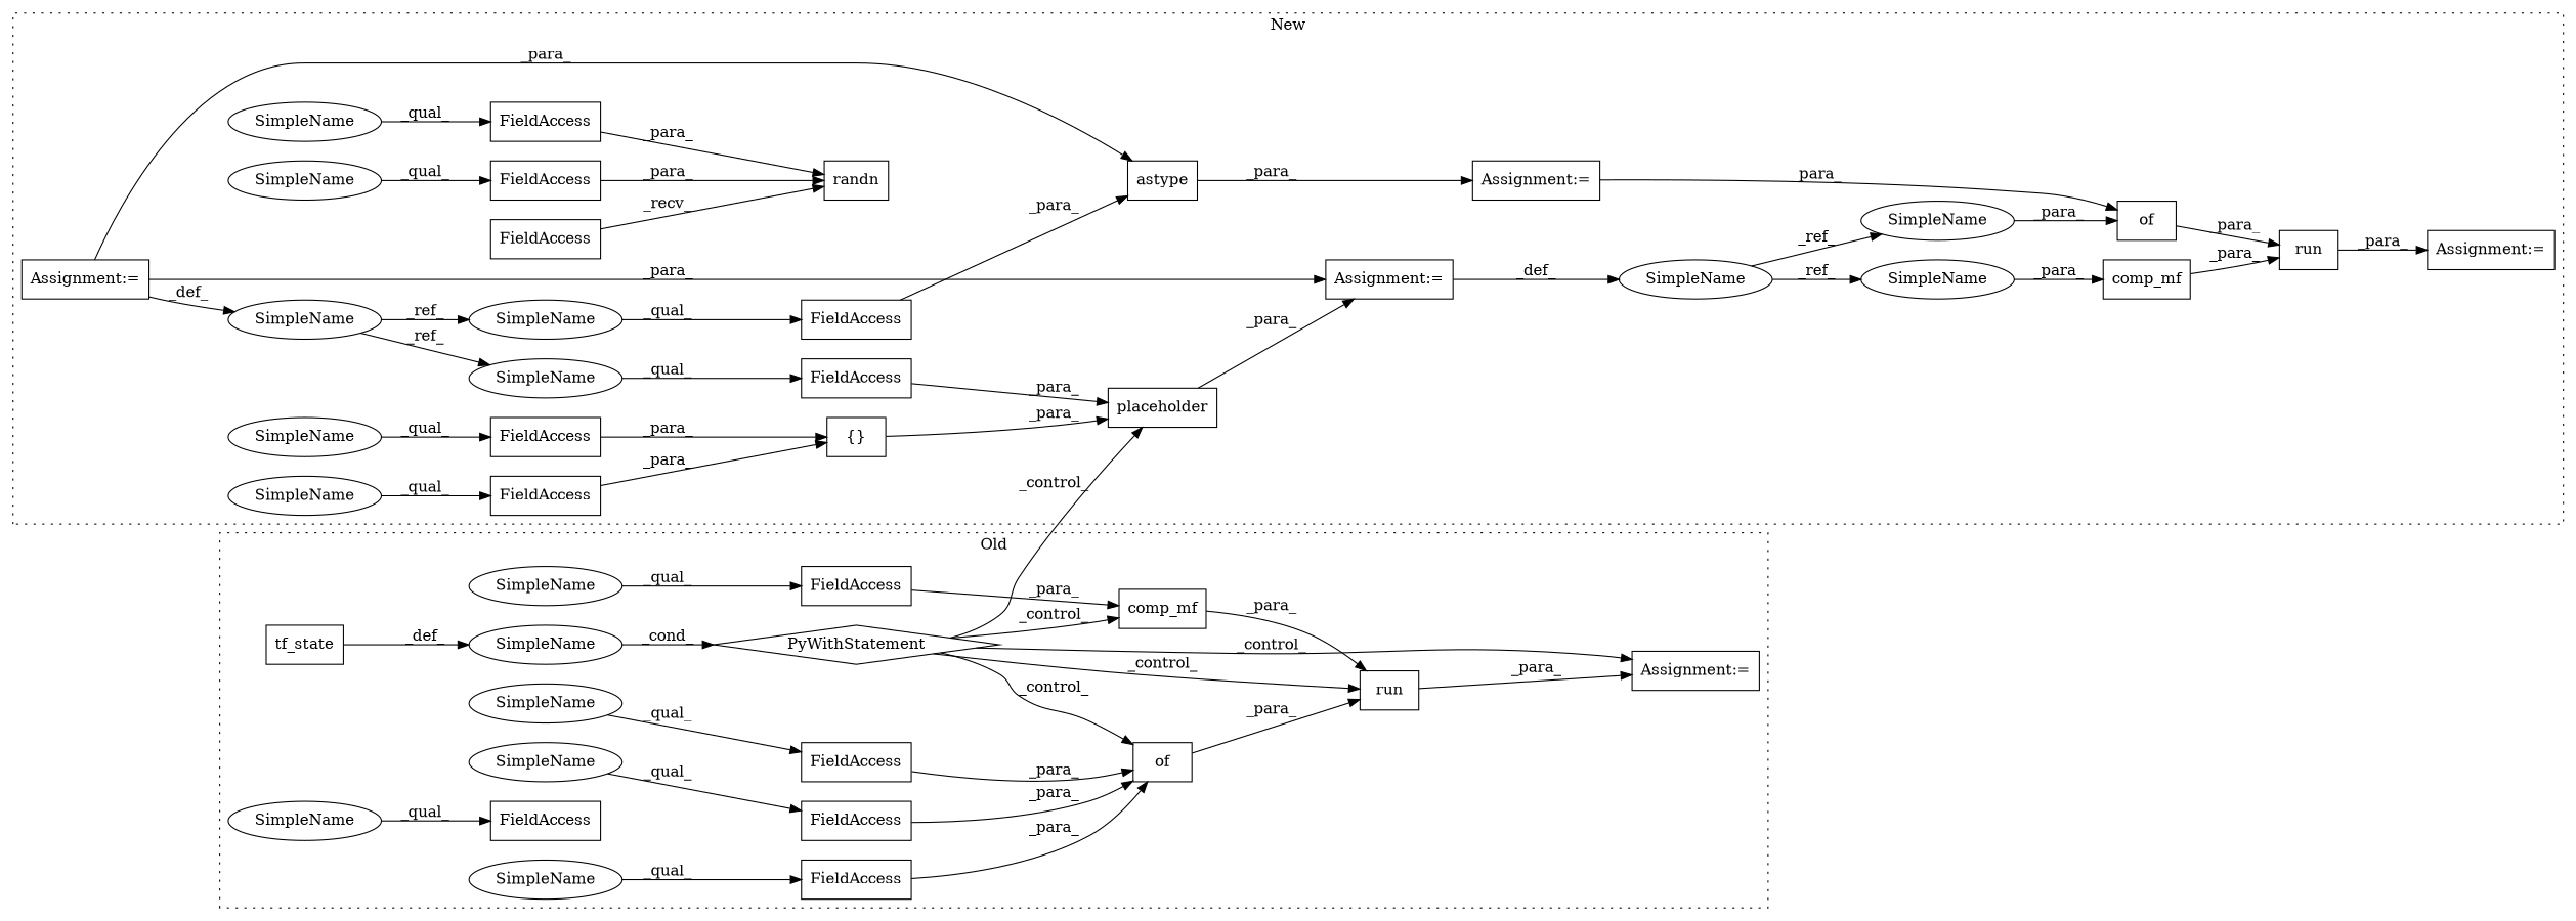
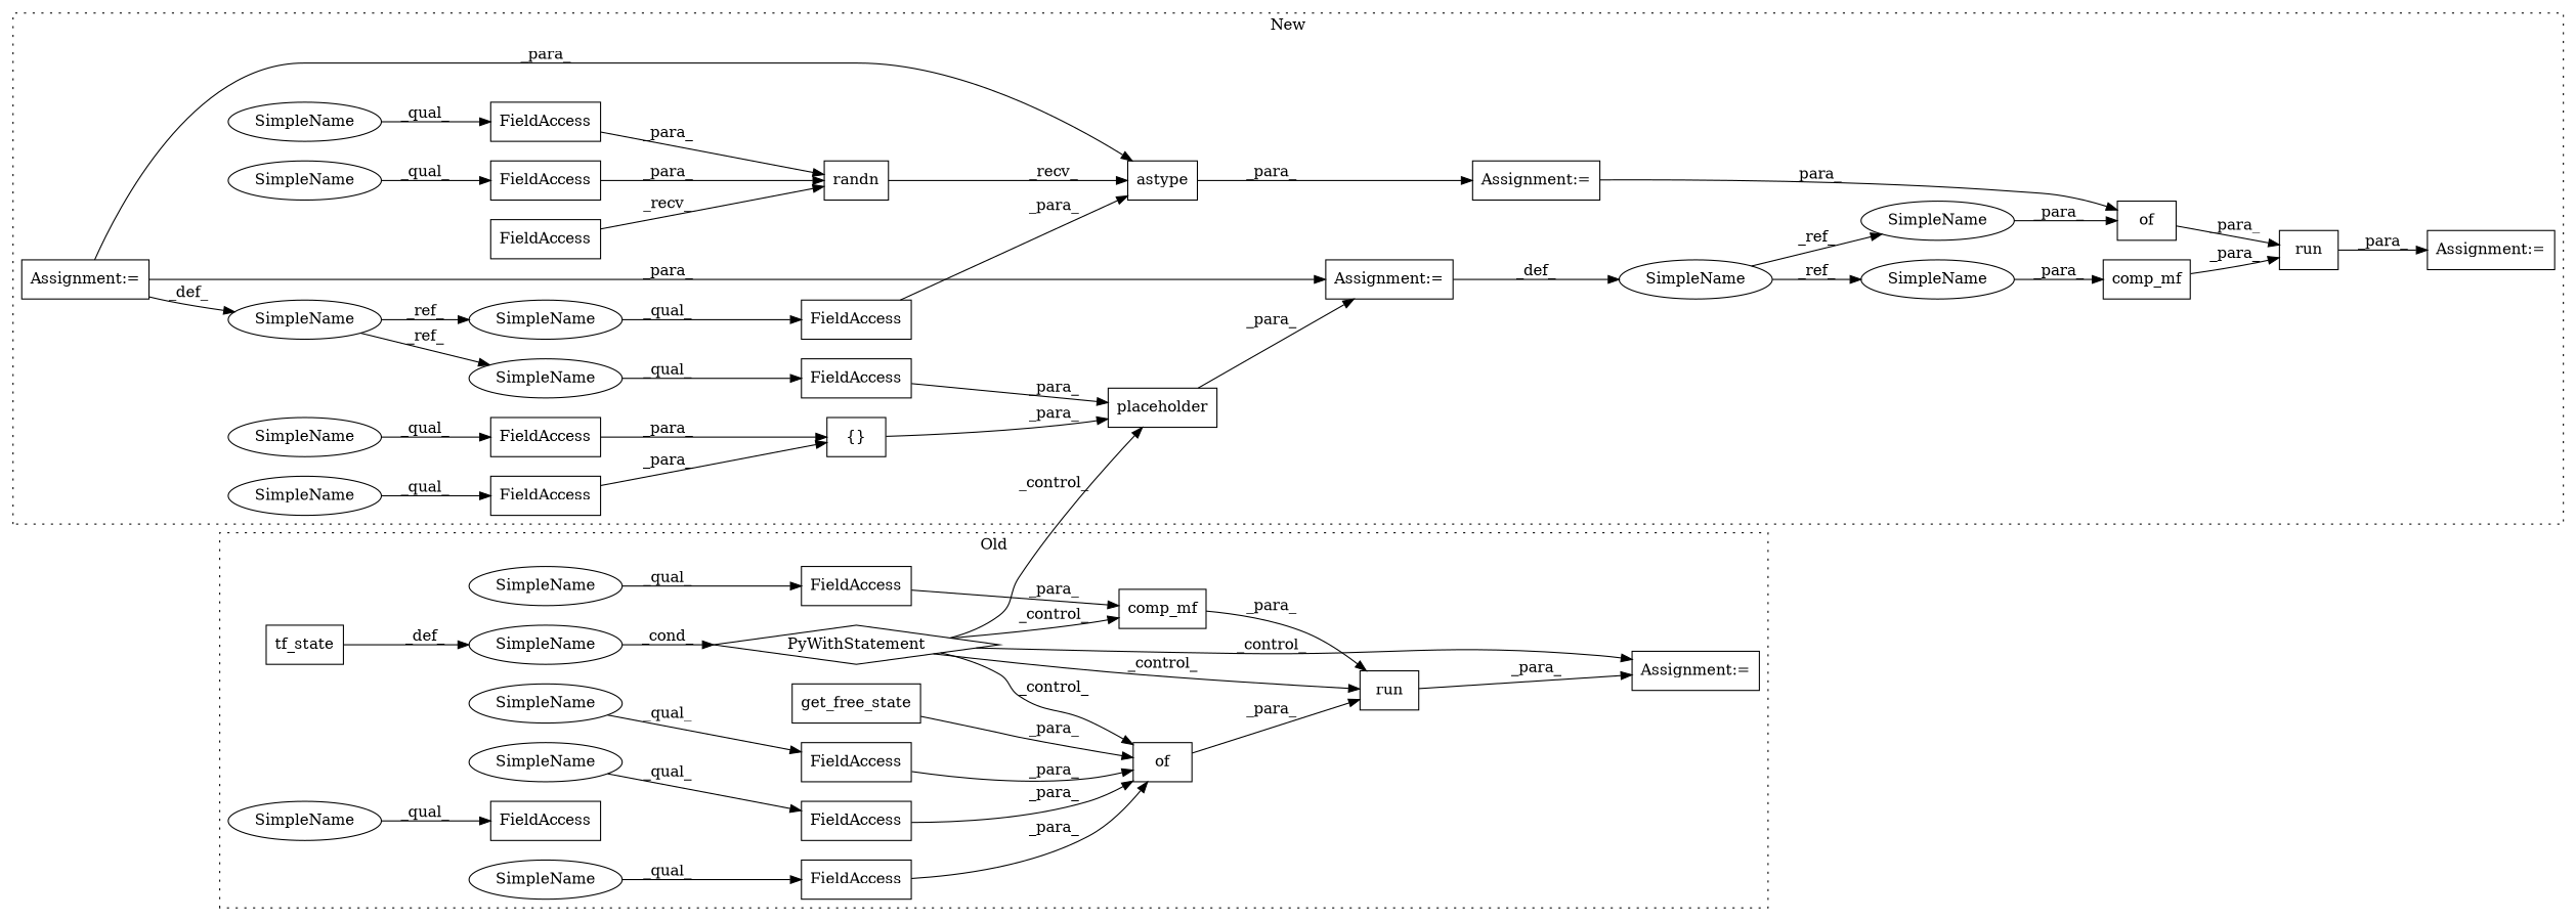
  digraph {
    rankdir=LR
    node [a=42 l=4 s=3767 shape=box]
    n1 [a=104 l="10,2" label=PyWithStatement s="3660,3687" shape=diamond]
    n2 [label=SimpleName shape=ellipse l="" s=""]
    n3 [a=32 l="3,1" label=of s="3732,3785"]
    n4 [a=22 l=6 label=FieldAccess]
    n5 [a=22 l=11 label=FieldAccess s=3774]
    n6 [a=22 l=6 label=FieldAccess s=3735]
+   n7 [a=32 l=16 label=get_free_state s=3750]
    n8 [a=22 l=25 label=FieldAccess s=3623]
    n9 [a=22 l=6 label=FieldAccess s=3720]
    n10 [a=32 l=9 label=tf_state s=3678]
    n11 [a=32 l="4,1" label=run s="3708,3786"]
    n12 [a=7 l=1 label="Assignment:=" s=3702]
    n13 [a=32 l="8,1" label=comp_mf s="3712,3726"]
    n14 [label=SimpleName s=3774 shape=ellipse]
    n15 [label=SimpleName s=3735 shape=ellipse]
    n16 [label=SimpleName s=3720 shape=ellipse]
    n17 [label=SimpleName s=3623 shape=ellipse]
    n18 [label=SimpleName shape=ellipse]
    n19 [a=32 l="12,1" label=placeholder s="4465,4527"]
    n20 [a=22 l=17 label=FieldAccess s=4477]
    n21 [a=7 l=1 label="Assignment:=" s=4453]
    n22 [a=4 l="1,1" label="{}" s="4504,4526"]
    n23 [a=32 l="3,1" label=of s="4807,4818"]
    n24 [a=32 l="6,1" label=randn s="4556,4583"]
    n25 [a=7 l=1 label="Assignment:=" s=4542]
    n26 [a=22 l=6 label=FieldAccess s=4562]
    n27 [a=22 l=14 label=FieldAccess s=4512]
    n28 [a=32 l="4,1" label=run s="4788,4819"]
    n29 [l=8 label=SimpleName s=4288 shape=ellipse]
    n30 [a=22 l=17 label=FieldAccess s=4592]
    n31 [a=22 l=12 label=FieldAccess s=4543]
    n32 [a=22 l=6 label=FieldAccess s=4505]
    n33 [a=22 l=14 label=FieldAccess s=4569]
    n34 [a=7 l=1 label="Assignment:=" s=4782]
    n35 [a=7 l=8 label="Assignment:=" s=4288]
    n36 [a=32 l="7,1" label=astype s="4585,4609"]
    n37 [l=1 label=SimpleName s=4452 shape=ellipse]
    n38 [a=32 l="8,1" label=comp_mf s="4792,4801"]
    n39 [l=8 label=SimpleName s=4592 shape=ellipse]
    n40 [l=8 label=SimpleName s=4477 shape=ellipse]
    n41 [label=SimpleName s=4512 shape=ellipse]
    n42 [label=SimpleName s=4569 shape=ellipse]
    n43 [label=SimpleName s=4562 shape=ellipse]
    n44 [label=SimpleName s=4505 shape=ellipse]
    n45 [l=1 label=SimpleName s=4800 shape=ellipse]
    n46 [l=1 label=SimpleName s=4810 shape=ellipse]
    subgraph cluster_1 {
      label=Old
      style=dotted
      n1
      n2
      n3
      n4
      n5
      n6
+     n7
      n8
      n9
      n10
      n11
      n12
      n13
      n14
      n15
      n16
      n17
      n18
    }
    subgraph cluster_2 {
      label=New
      style=dotted
      n19
      n20
      n21
      n22
      n23
      n24
      n25
      n26
      n27
      n28
      n29
      n30
      n31
      n32
      n33
      n34
      n35
      n36
      n37
      n38
      n39
      n40
      n41
      n42
      n43
      n44
      n45
      n46
    }
    n1 -> n3 [label=_control_]
    n1 -> n11 [label=_control_]
    n1 -> n12 [label=_control_]
    n1 -> n13 [label=_control_]
    n1 -> n19 [label=_control_]
    n2 -> n1 [label=_cond_]
    n3 -> n11 [label=_para_]
    n4 -> n3 [label=_para_]
    n5 -> n3 [label=_para_]
    n6 -> n3 [label=_para_]
+   n7 -> n3 [label=_para_]
    n9 -> n13 [label=_para_]
    n10 -> n2 [label=_def_]
    n11 -> n12 [label=_para_]
    n13 -> n11 [label=_para_]
    n14 -> n5 [label=_qual_]
    n15 -> n6 [label=_qual_]
    n16 -> n9 [label=_qual_]
    n17 -> n8 [label=_qual_]
    n18 -> n4 [label=_qual_]
    n19 -> n21 [label=_para_]
    n20 -> n19 [label=_para_]
    n21 -> n37 [label=_def_]
    n22 -> n19 [label=_para_]
    n23 -> n28 [label=_para_]
+   n24 -> n36 [label=_recv_]
    n25 -> n23 [label=_para_]
    n26 -> n24 [label=_para_]
    n27 -> n22 [label=_para_]
    n28 -> n34 [label=_para_]
    n29 -> n39 [label=_ref_]
    n29 -> n40 [label=_ref_]
    n30 -> n36 [label=_para_]
    n31 -> n24 [label=_recv_]
    n32 -> n22 [label=_para_]
    n33 -> n24 [label=_para_]
    n35 -> n21 [label=_para_]
    n35 -> n29 [label=_def_]
    n35 -> n36 [label=_para_]
    n36 -> n25 [label=_para_]
    n37 -> n45 [label=_ref_]
    n37 -> n46 [label=_ref_]
    n38 -> n28 [label=_para_]
    n39 -> n30 [label=_qual_]
    n40 -> n20 [label=_qual_]
    n41 -> n27 [label=_qual_]
    n42 -> n33 [label=_qual_]
    n43 -> n26 [label=_qual_]
    n44 -> n32 [label=_qual_]
    n45 -> n38 [label=_para_]
    n46 -> n23 [label=_para_]
  }
